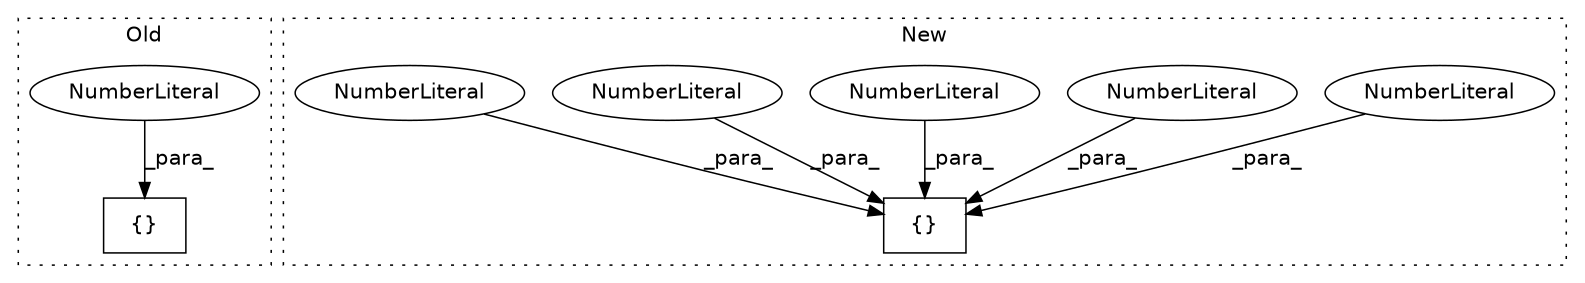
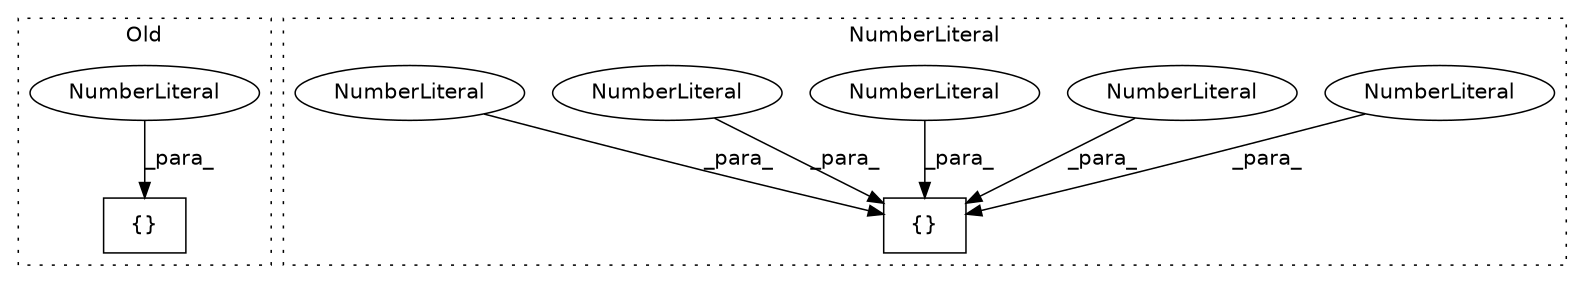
  digraph {
    fontname="DejaVu Sans"
    node [a=34 l=1 shape=ellipse fontname="DejaVu Sans"]
    edge [fontname="DejaVu Sans"]
    n1 [a=4 l="1,1" label="{}" s="3623,3630" shape=box]
    n2 [l=6 label=NumberLiteral s=3624]
    n3 [a=4 l="1,1" label="{}" s="4999,5009" shape=box]
    n4 [label=NumberLiteral s=5000]
    n5 [label=NumberLiteral s=5006]
    n6 [label=NumberLiteral s=5002]
    n7 [label=NumberLiteral s=5004]
    n8 [label=NumberLiteral s=5008]
    subgraph cluster_1 {
      label=Old
      style=dotted
      n1
      n2
    }
    subgraph cluster_2 {
-     label=New
+     label=NumberLiteral
      style=dotted
      n3
      n4
      n5
      n6
      n7
      n8
    }
    n2 -> n1 [label=_para_]
    n4 -> n3 [label=_para_]
    n5 -> n3 [label=_para_]
    n6 -> n3 [label=_para_]
    n7 -> n3 [label=_para_]
    n8 -> n3 [label=_para_]
  }
